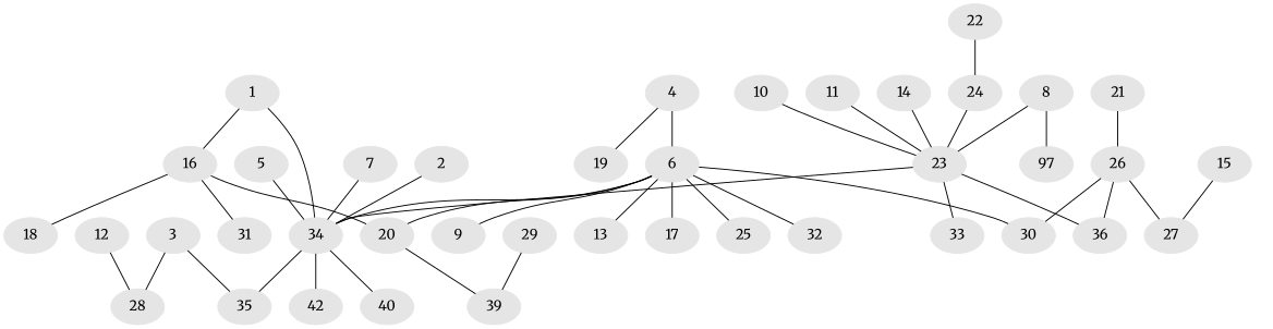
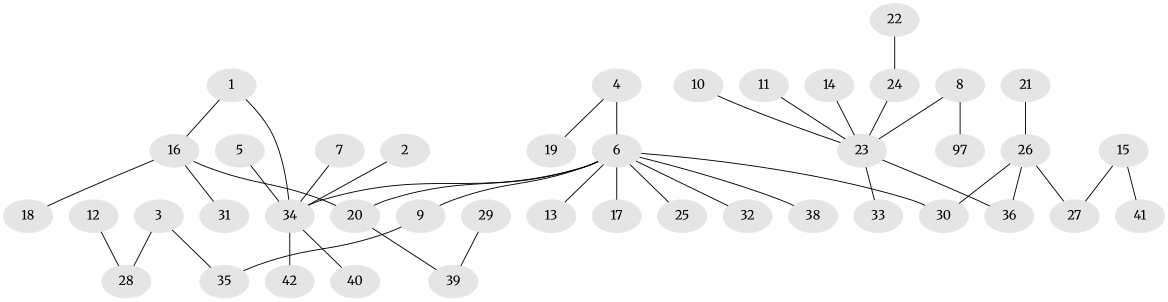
  graph {
    fontname=Merriweather
    node [color=gray90 fontname=Merriweather style=filled]
    edge [fontname=Merriweather weight=1.0]
    1
    16
    34
    20
    18
    31
    35
    40
    42
    2
    3
    28
    4
    6
    19
    9
    13
    17
    25
    30
    32
+   38
    5
    39
    7
    8
    23
    n28 [label=97]
    33
    36
    10
    11
    12
    14
    15
    27
+   41
    21
    26
    22
    24
    29
    1 -- 16
    1 -- 34
    16 -- 20
    16 -- 18
    16 -- 31
-   34 -- 35
+   9 -- 35
    34 -- 40
    34 -- 42
    20 -- 39
    2 -- 34
    3 -- 35
    3 -- 28
    4 -- 6
    4 -- 19
    6 -- 34
    6 -- 20
    6 -- 9
    6 -- 13
    6 -- 17
    6 -- 25
    6 -- 30
    6 -- 32
+   6 -- 38
    5 -- 34
    7 -- 34
    8 -- 23
    8 -- n28
-   23 -- 34
    23 -- 33
    23 -- 36
    10 -- 23
    11 -- 23
    12 -- 28
    14 -- 23
    15 -- 27
+   15 -- 41
    21 -- 26
    26 -- 30
    26 -- 36
    26 -- 27
    22 -- 24
    24 -- 23
    29 -- 39
  }
